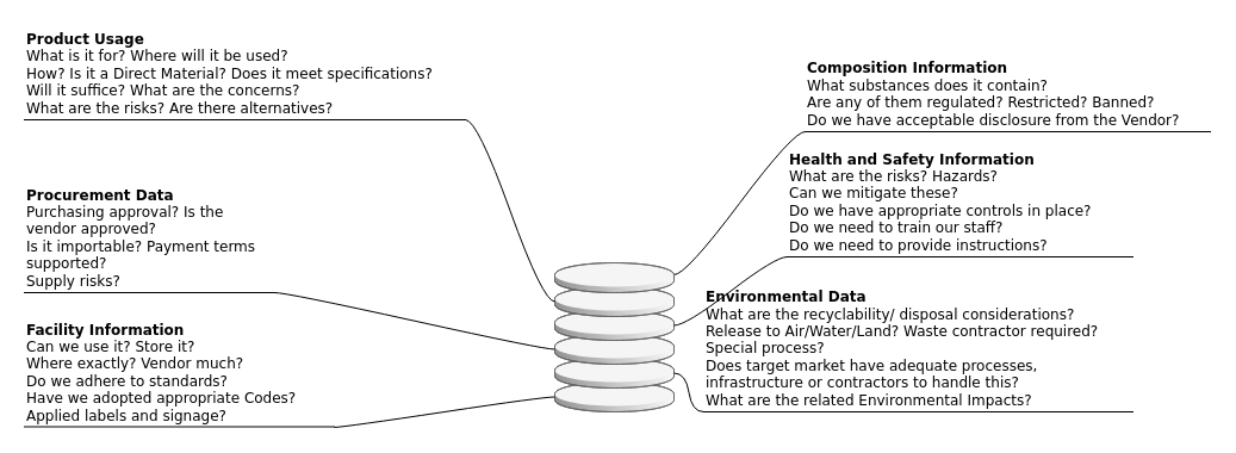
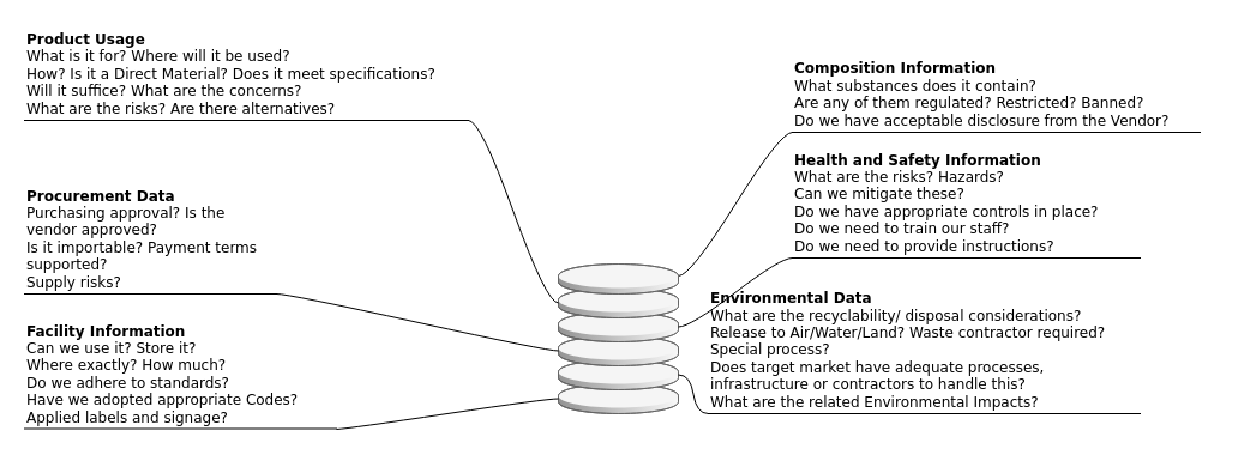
  <mxCell id="0" />
  <mxCell id="1" parent="0" />
  <mxCell id="2" value="" style="verticalLabelPosition=middle;verticalAlign=middle;html=1;shape=mxgraph.infographic.cylinder;fillColor=#f5f5f5;strokeColor=#666666;shadow=0;align=left;labelPosition=right;spacingLeft=10;fontStyle=1;fontColor=#333333;fontFamily=Dejavu Sans;" vertex="1" parent="1"><mxGeometry x="465" y="320" width="100" height="25" as="geometry" /></mxCell>
  <mxCell id="3" value="" style="verticalLabelPosition=middle;verticalAlign=middle;html=1;shape=mxgraph.infographic.cylinder;fillColor=#f5f5f5;strokeColor=#666666;shadow=0;align=left;labelPosition=right;spacingLeft=10;fontStyle=1;fontColor=#333333;fontFamily=Dejavu Sans;" vertex="1" parent="1"><mxGeometry x="465" y="300" width="100" height="25" as="geometry" /></mxCell>
  <mxCell id="4" value="" style="verticalLabelPosition=middle;verticalAlign=middle;html=1;shape=mxgraph.infographic.cylinder;fillColor=#f5f5f5;strokeColor=#666666;shadow=0;align=left;labelPosition=right;spacingLeft=10;fontStyle=1;fontColor=#333333;fontFamily=Dejavu Sans;" vertex="1" parent="1"><mxGeometry x="465" y="280" width="100" height="25" as="geometry" /></mxCell>
  <mxCell id="5" value="" style="verticalLabelPosition=middle;verticalAlign=middle;html=1;shape=mxgraph.infographic.cylinder;fillColor=#f5f5f5;strokeColor=#666666;shadow=0;align=left;labelPosition=right;spacingLeft=10;fontStyle=1;fontColor=#333333;fontFamily=Dejavu Sans;" vertex="1" parent="1"><mxGeometry x="465" y="260" width="100" height="25" as="geometry" /></mxCell>
  <mxCell id="6" value="" style="verticalLabelPosition=middle;verticalAlign=middle;html=1;shape=mxgraph.infographic.cylinder;fillColor=#f5f5f5;strokeColor=#666666;shadow=0;align=left;labelPosition=right;spacingLeft=10;fontStyle=1;fontColor=#333333;fontFamily=Dejavu Sans;" vertex="1" parent="1"><mxGeometry x="465" y="240" width="100" height="25" as="geometry" /></mxCell>
- <mxCell id="7" value="&lt;b&gt;Composition Information&lt;/b&gt;&lt;br&gt;What substances does it contain?&lt;br&gt;Are any of them regulated? Restricted? Banned?&lt;br&gt;Do we have acceptable disclosure from the Vendor?" style="whiteSpace=wrap;html=1;shape=partialRectangle;top=0;left=0;bottom=1;right=0;points=[[0,1],[1,1]];fillColor=none;align=left;verticalAlign=bottom;routingCenterY=0.5;snapToPoint=1;recursiveResize=0;autosize=1;treeFolding=1;treeMoving=1;newEdgeStyle={&quot;edgeStyle&quot;:&quot;entityRelationEdgeStyle&quot;,&quot;startArrow&quot;:&quot;none&quot;,&quot;endArrow&quot;:&quot;none&quot;,&quot;segment&quot;:10,&quot;curved&quot;:1};fontFamily=Dejavu Sans;" vertex="1" parent="1"><mxGeometry x="675" y="50" width="340" height="60" as="geometry" /></mxCell>
+ <mxCell id="7" value="&lt;b&gt;Composition Information&lt;/b&gt;&lt;br&gt;What substances does it contain?&lt;br&gt;Are any of them regulated? Restricted? Banned?&lt;br&gt;Do we have acceptable disclosure from the Vendor?" style="whiteSpace=wrap;html=1;shape=partialRectangle;top=0;left=0;bottom=1;right=0;points=[[0,1],[1,1]];fillColor=none;align=left;verticalAlign=bottom;routingCenterY=0.5;snapToPoint=1;recursiveResize=0;autosize=1;treeFolding=1;treeMoving=1;newEdgeStyle={&quot;edgeStyle&quot;:&quot;entityRelationEdgeStyle&quot;,&quot;startArrow&quot;:&quot;none&quot;,&quot;endArrow&quot;:&quot;none&quot;,&quot;segment&quot;:10,&quot;curved&quot;:1};fontFamily=Dejavu Sans;" vertex="1" parent="1"><mxGeometry x="660" y="50" width="340" height="60" as="geometry" /></mxCell>
  <mxCell id="8" value="" style="edgeStyle=entityRelationEdgeStyle;startArrow=none;endArrow=none;segment=10;curved=1;rounded=0;exitX=0;exitY=0;exitDx=100;exitDy=10;exitPerimeter=0;fontFamily=Dejavu Sans;" edge="1" target="7" parent="1"><mxGeometry relative="1" as="geometry"><mxPoint x="565" y="230" as="sourcePoint" /></mxGeometry></mxCell>
  <mxCell id="9" value="" style="verticalLabelPosition=middle;verticalAlign=middle;html=1;shape=mxgraph.infographic.cylinder;fillColor=#f5f5f5;strokeColor=#666666;shadow=0;align=left;labelPosition=right;spacingLeft=10;fontStyle=1;fontColor=#333333;fontFamily=Dejavu Sans;" vertex="1" parent="1"><mxGeometry x="465" y="220" width="100" height="25" as="geometry" /></mxCell>
  <mxCell id="10" value="&lt;b&gt;Health and Safety Information&lt;/b&gt;&lt;br&gt;What are the risks? Hazards?&lt;br&gt;Can we mitigate these?&lt;br&gt;Do we have appropriate controls in place?&lt;br&gt;Do we need to train our staff? &lt;br&gt;Do we need to provide instructions?" style="whiteSpace=wrap;html=1;shape=partialRectangle;top=0;left=0;bottom=1;right=0;points=[[0,1],[1,1]];fillColor=none;align=left;verticalAlign=bottom;routingCenterY=0.5;snapToPoint=1;recursiveResize=0;autosize=1;treeFolding=1;treeMoving=1;newEdgeStyle={&quot;edgeStyle&quot;:&quot;entityRelationEdgeStyle&quot;,&quot;startArrow&quot;:&quot;none&quot;,&quot;endArrow&quot;:&quot;none&quot;,&quot;segment&quot;:10,&quot;curved&quot;:1};fontFamily=Dejavu Sans;" vertex="1" parent="1"><mxGeometry x="660" y="125" width="290" height="90" as="geometry" /></mxCell>
  <mxCell id="11" value="" style="edgeStyle=entityRelationEdgeStyle;startArrow=none;endArrow=none;segment=10;curved=1;rounded=0;fontFamily=Dejavu Sans;" edge="1" target="10" parent="1" source="5"><mxGeometry relative="1" as="geometry"><mxPoint x="690" y="240" as="sourcePoint" /></mxGeometry></mxCell>
  <mxCell id="12" value="&lt;b&gt;Environmental Data&lt;/b&gt;&lt;br&gt;What are the recyclability/ disposal considerations?&amp;nbsp;&lt;br&gt;Release to Air/Water/Land? Waste contractor required?&lt;br&gt;Special process?&amp;nbsp;&lt;br&gt;Does target market have adequate processes, &lt;br&gt;infrastructure or contractors to handle this?&lt;br&gt;What are the related Environmental Impacts?" style="whiteSpace=wrap;html=1;shape=partialRectangle;top=0;left=0;bottom=1;right=0;points=[[0,1],[1,1]];fillColor=none;align=left;verticalAlign=bottom;routingCenterY=0.5;snapToPoint=1;recursiveResize=0;autosize=1;treeFolding=1;treeMoving=1;newEdgeStyle={&quot;edgeStyle&quot;:&quot;entityRelationEdgeStyle&quot;,&quot;startArrow&quot;:&quot;none&quot;,&quot;endArrow&quot;:&quot;none&quot;,&quot;segment&quot;:10,&quot;curved&quot;:1};fontFamily=Dejavu Sans;" vertex="1" parent="1"><mxGeometry x="590" y="245" width="360" height="100" as="geometry" /></mxCell>
  <mxCell id="13" value="" style="edgeStyle=entityRelationEdgeStyle;startArrow=none;endArrow=none;segment=10;curved=1;rounded=0;fontFamily=Dejavu Sans;" edge="1" target="12" parent="1" source="3"><mxGeometry relative="1" as="geometry"><mxPoint x="660" y="330" as="sourcePoint" /></mxGeometry></mxCell>
  <mxCell id="14" value="&lt;b&gt;Product Usage&lt;/b&gt;&lt;br&gt;&lt;div&gt;What is it for? Where will it be used?&amp;nbsp;&lt;/div&gt;&lt;div&gt;How? Is it a Direct Material? Does it meet specifications?&lt;/div&gt;&lt;div&gt;Will it suffice? What are the concerns?&lt;/div&gt;&lt;div&gt;What are the risks? Are there alternatives?&lt;/div&gt;" style="whiteSpace=wrap;html=1;shape=partialRectangle;top=0;left=0;bottom=1;right=0;points=[[0,1],[1,1]];fillColor=none;align=left;verticalAlign=bottom;routingCenterY=0.5;snapToPoint=1;recursiveResize=0;autosize=1;treeFolding=1;treeMoving=1;newEdgeStyle={&quot;edgeStyle&quot;:&quot;entityRelationEdgeStyle&quot;,&quot;startArrow&quot;:&quot;none&quot;,&quot;endArrow&quot;:&quot;none&quot;,&quot;segment&quot;:10,&quot;curved&quot;:1};fontFamily=Dejavu Sans;" vertex="1" parent="1"><mxGeometry x="20" y="20" width="370" height="80" as="geometry" /></mxCell>
  <mxCell id="15" value="" style="edgeStyle=entityRelationEdgeStyle;startArrow=none;endArrow=none;segment=10;curved=1;rounded=0;fontFamily=Dejavu Sans;" edge="1" target="14" parent="1" source="6"><mxGeometry relative="1" as="geometry"><mxPoint x="240" y="230" as="sourcePoint" /></mxGeometry></mxCell>
  <mxCell id="16" value="&lt;b&gt;Procurement Data&lt;/b&gt;&lt;br&gt;Purchasing approval? Is the vendor approved?&lt;br&gt;Is it importable? Payment terms supported?&lt;br&gt;Supply risks?" style="whiteSpace=wrap;html=1;shape=partialRectangle;top=0;left=0;bottom=1;right=0;points=[[0,1],[1,1]];fillColor=none;align=left;verticalAlign=bottom;routingCenterY=0.5;snapToPoint=1;recursiveResize=0;autosize=1;treeFolding=1;treeMoving=1;newEdgeStyle={&quot;edgeStyle&quot;:&quot;entityRelationEdgeStyle&quot;,&quot;startArrow&quot;:&quot;none&quot;,&quot;endArrow&quot;:&quot;none&quot;,&quot;segment&quot;:10,&quot;curved&quot;:1};fontFamily=Dejavu Sans;" vertex="1" parent="1"><mxGeometry x="20" y="160" width="210" height="85" as="geometry" /></mxCell>
  <mxCell id="17" value="" style="edgeStyle=entityRelationEdgeStyle;startArrow=none;endArrow=none;segment=10;curved=1;rounded=0;fontFamily=Dejavu Sans;" edge="1" target="16" parent="1" source="4"><mxGeometry relative="1" as="geometry"><mxPoint x="220" y="240" as="sourcePoint" /></mxGeometry></mxCell>
- <mxCell id="18" value="&lt;b&gt;Facility Information&lt;/b&gt;&lt;br&gt;Can we use it? Store it?&lt;br&gt;Where exactly? Vendor much?&lt;br&gt;Do we adhere to standards?&lt;br&gt;Have we adopted appropriate Codes?&lt;br&gt;Applied labels and signage?" style="whiteSpace=wrap;html=1;shape=partialRectangle;top=0;left=0;bottom=1;right=0;points=[[0,1],[1,1]];fillColor=none;align=left;verticalAlign=bottom;routingCenterY=0.5;snapToPoint=1;recursiveResize=0;autosize=1;treeFolding=1;treeMoving=1;newEdgeStyle={&quot;edgeStyle&quot;:&quot;entityRelationEdgeStyle&quot;,&quot;startArrow&quot;:&quot;none&quot;,&quot;endArrow&quot;:&quot;none&quot;,&quot;segment&quot;:10,&quot;curved&quot;:1};fontFamily=Dejavu Sans;" vertex="1" parent="1"><mxGeometry x="20" y="267.5" width="260" height="90" as="geometry" /></mxCell>
+ <mxCell id="18" value="&lt;b&gt;Facility Information&lt;/b&gt;&lt;br&gt;Can we use it? Store it?&lt;br&gt;Where exactly? How much?&lt;br&gt;Do we adhere to standards?&lt;br&gt;Have we adopted appropriate Codes?&lt;br&gt;Applied labels and signage?" style="whiteSpace=wrap;html=1;shape=partialRectangle;top=0;left=0;bottom=1;right=0;points=[[0,1],[1,1]];fillColor=none;align=left;verticalAlign=bottom;routingCenterY=0.5;snapToPoint=1;recursiveResize=0;autosize=1;treeFolding=1;treeMoving=1;newEdgeStyle={&quot;edgeStyle&quot;:&quot;entityRelationEdgeStyle&quot;,&quot;startArrow&quot;:&quot;none&quot;,&quot;endArrow&quot;:&quot;none&quot;,&quot;segment&quot;:10,&quot;curved&quot;:1};fontFamily=Dejavu Sans;" vertex="1" parent="1"><mxGeometry x="20" y="267.5" width="260" height="90" as="geometry" /></mxCell>
  <mxCell id="19" value="" style="edgeStyle=entityRelationEdgeStyle;startArrow=none;endArrow=none;segment=10;curved=1;rounded=0;fontFamily=Dejavu Sans;" edge="1" target="18" parent="1" source="2"><mxGeometry relative="1" as="geometry"><mxPoint x="220" y="320" as="sourcePoint" /></mxGeometry></mxCell>
